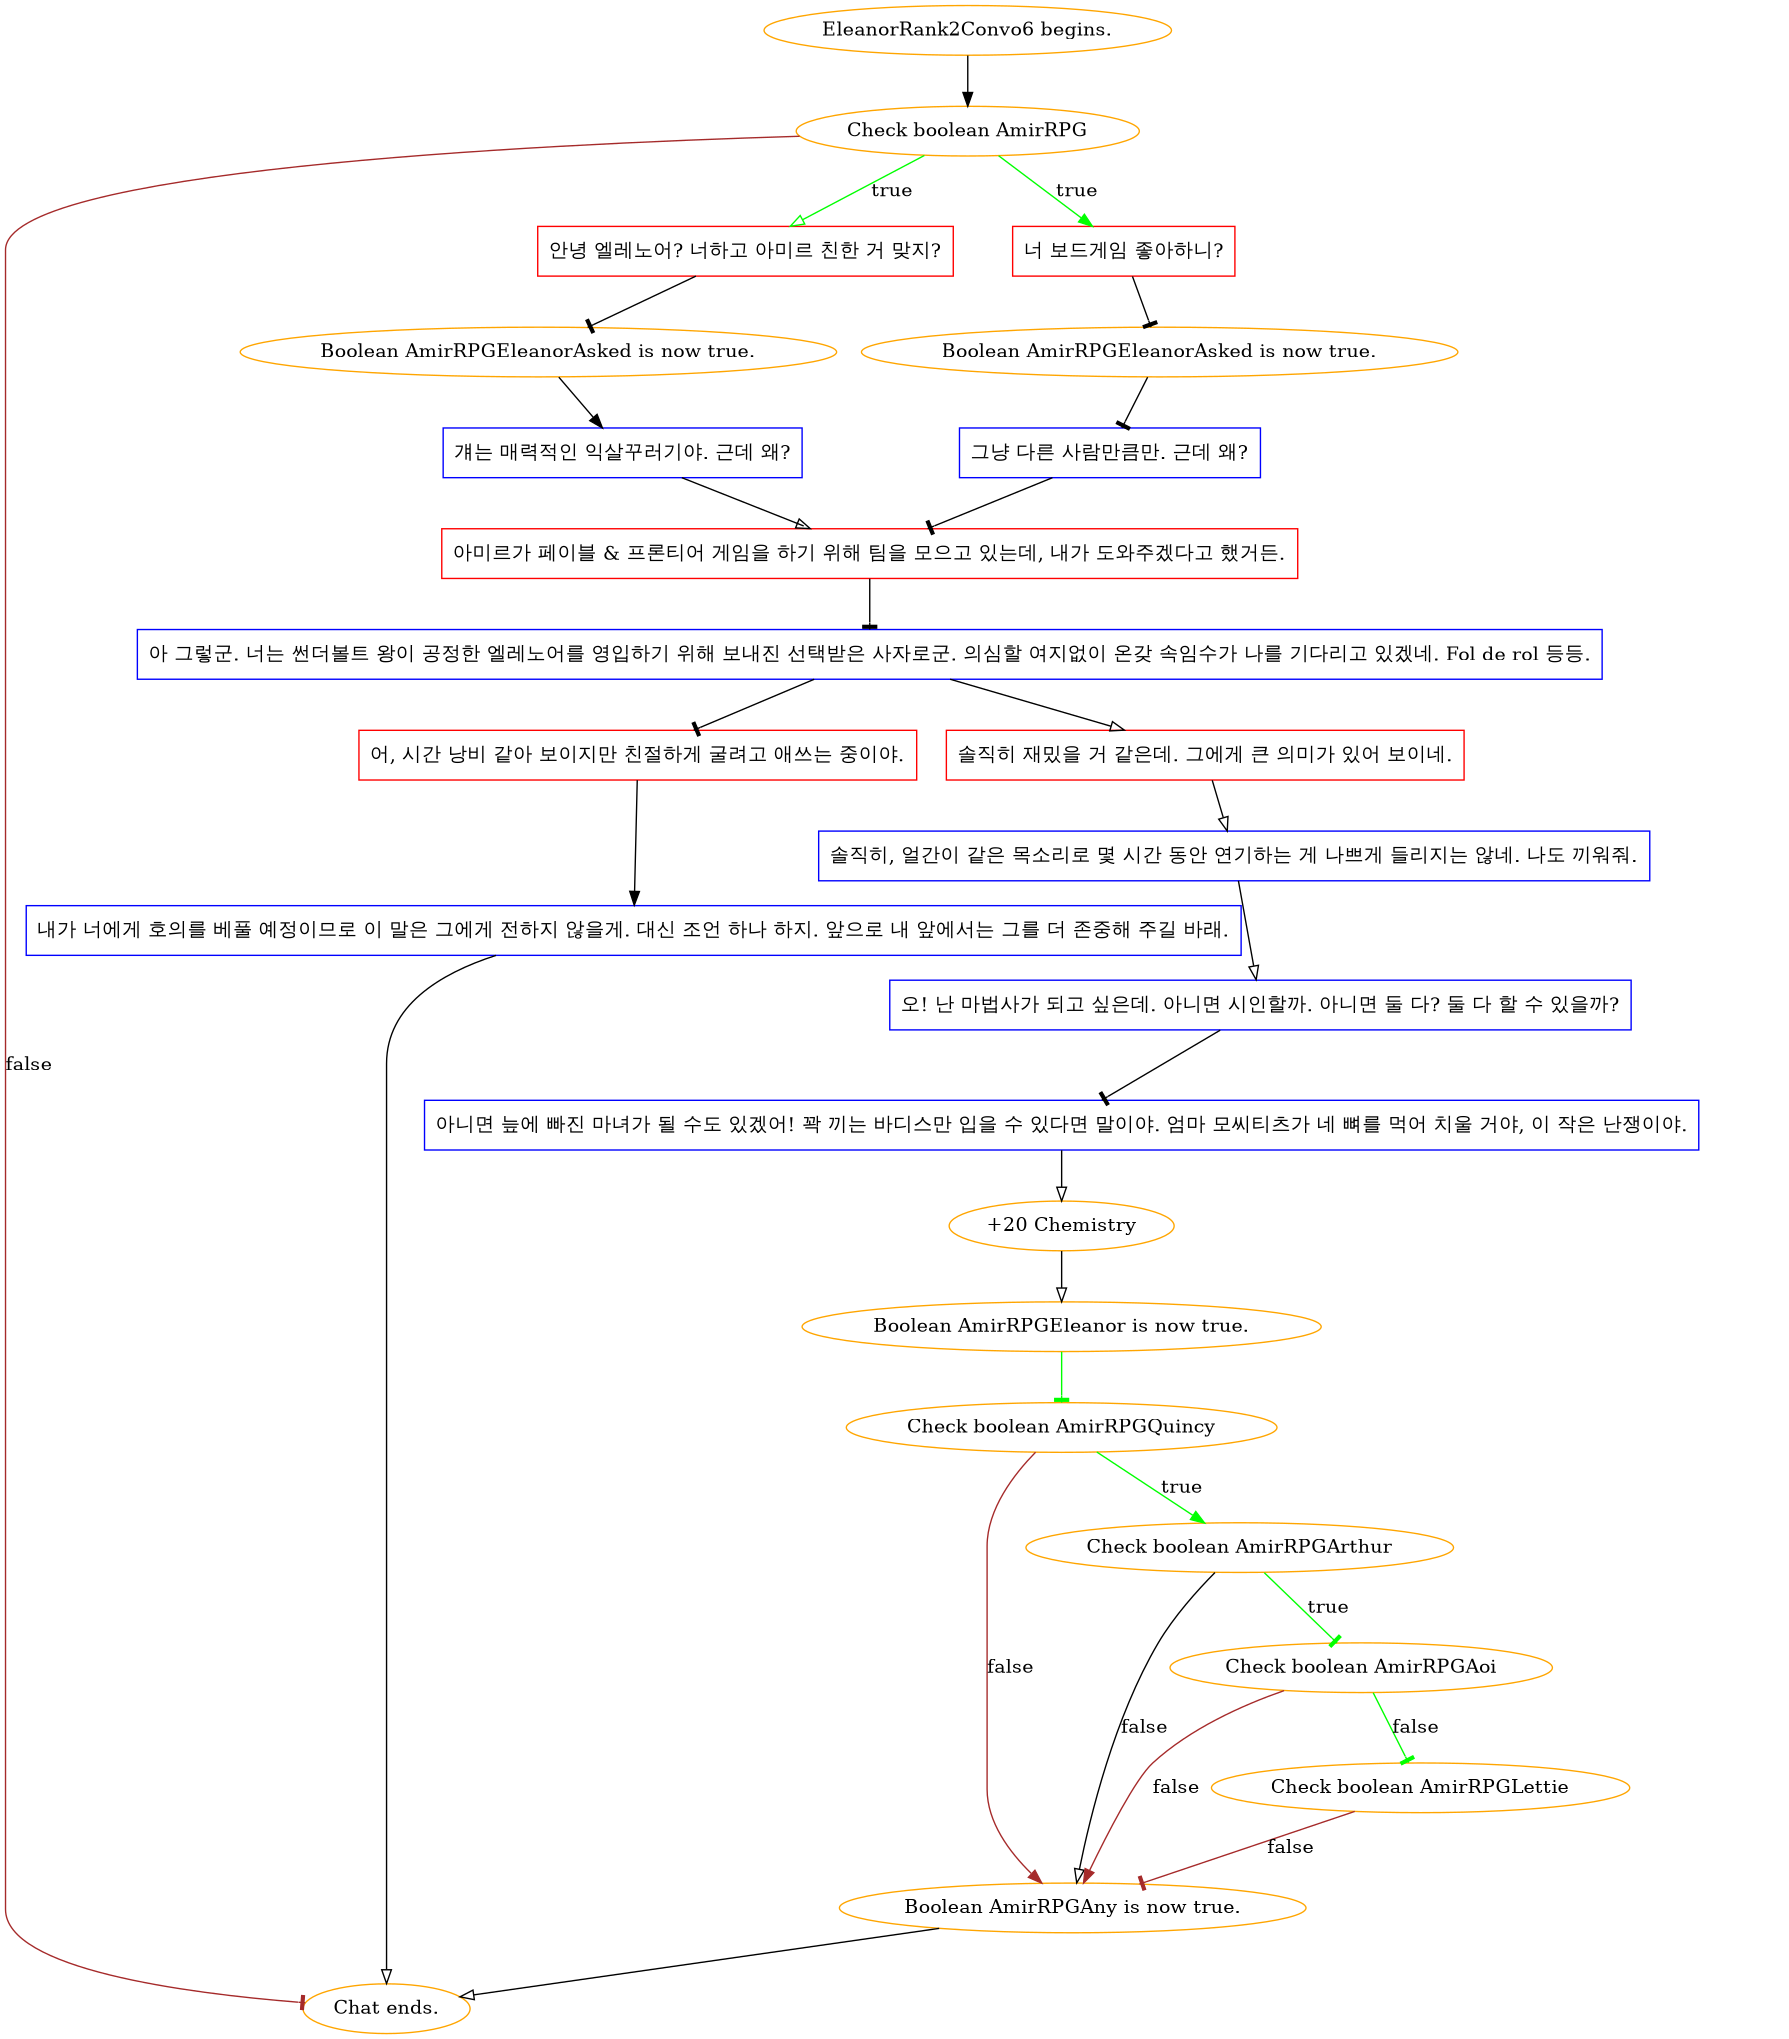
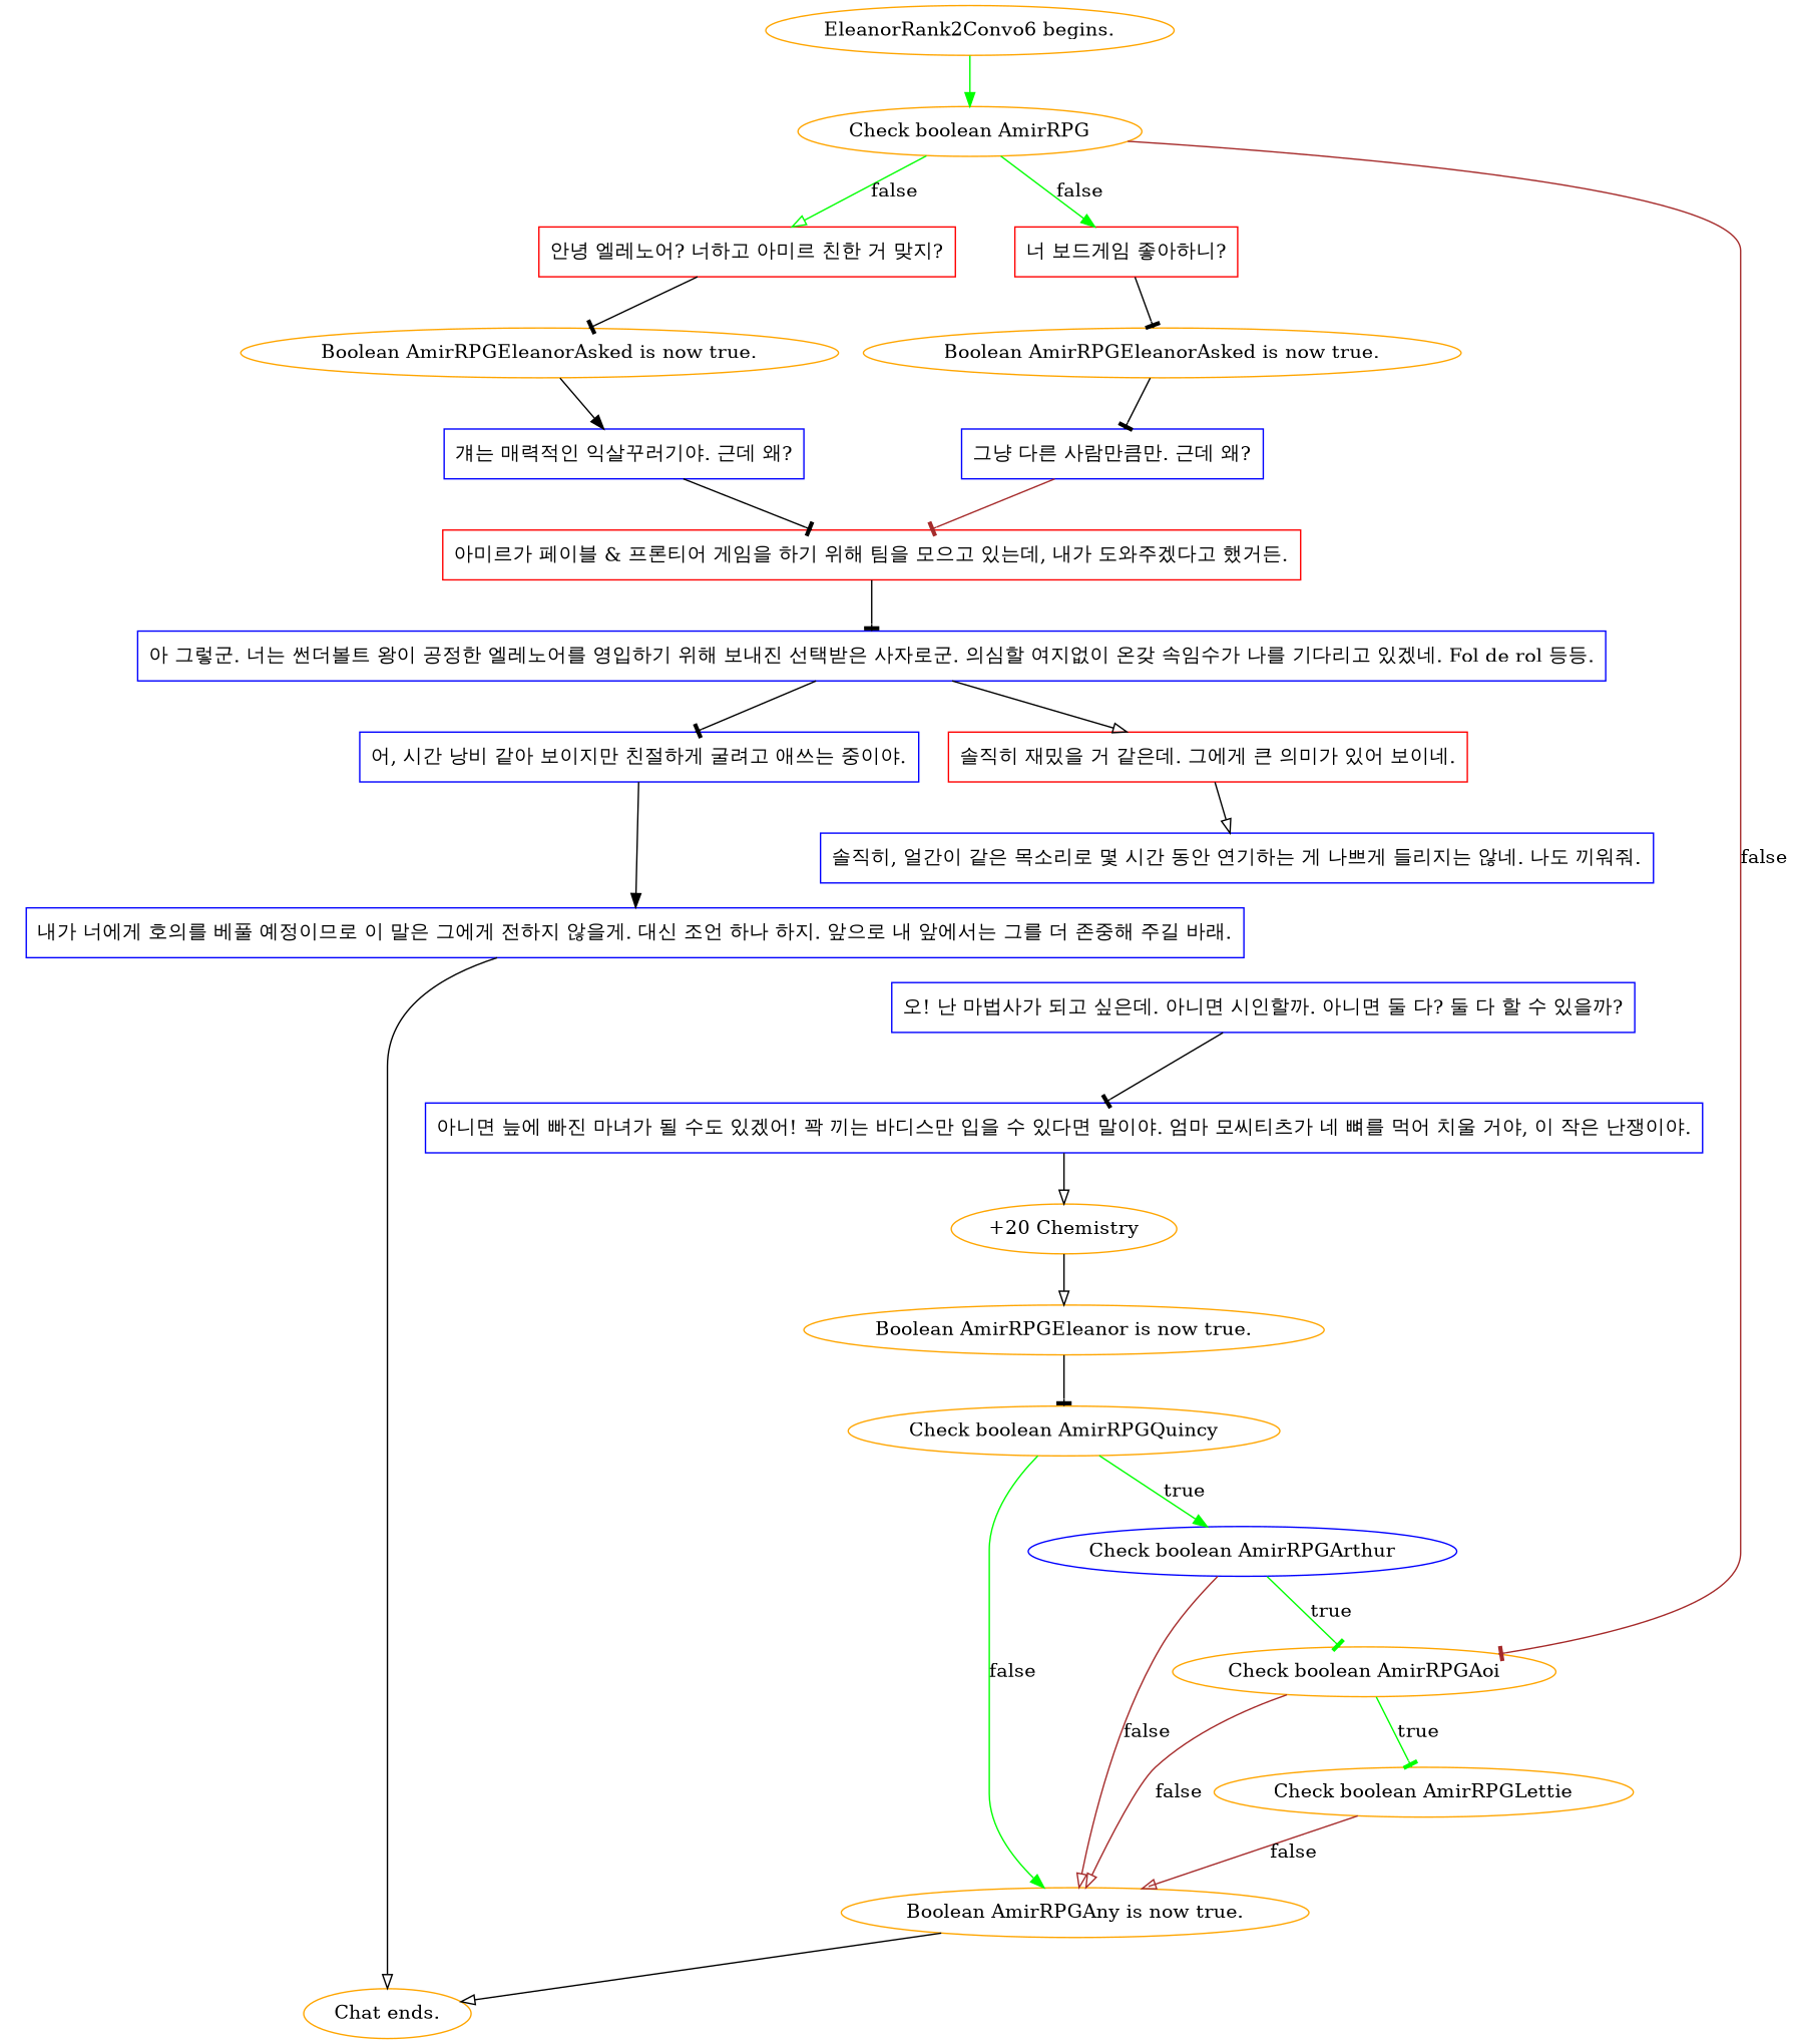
  digraph {
    node [color=orange]
    edge [arrowhead=tee]
    n1 [label="Check boolean AmirRPG"]
    "EleanorRank2Convo6 begins."
    n3 [color=red label="안녕 엘레노어? 너하고 아미르 친한 거 맞지?" shape=box]
    n4 [color=red label="너 보드게임 좋아하니?" shape=box]
    "Chat ends."
    n6 [label="Boolean AmirRPGEleanorAsked is now true."]
    n7 [label="Boolean AmirRPGEleanorAsked is now true."]
    n8 [color=blue label="걔는 매력적인 익살꾸러기야. 근데 왜?" shape=box]
    n9 [color=blue label="그냥 다른 사람만큼만. 근데 왜?" shape=box]
    n10 [color=red label="아미르가 페이블 & 프론티어 게임을 하기 위해 팀을 모으고 있는데, 내가 도와주겠다고 했거든." shape=box]
    n11 [color=blue label="아 그렇군. 너는 썬더볼트 왕이 공정한 엘레노어를 영입하기 위해 보내진 선택받은 사자로군. 의심할 여지없이 온갖 속임수가 나를 기다리고 있겠네. Fol de rol 등등." shape=box]
-   n12 [color=red label="어, 시간 낭비 같아 보이지만 친절하게 굴려고 애쓰는 중이야." shape=box]
+   n12 [color=blue label="어, 시간 낭비 같아 보이지만 친절하게 굴려고 애쓰는 중이야." shape=box]
    n13 [color=red label="솔직히 재밌을 거 같은데. 그에게 큰 의미가 있어 보이네." shape=box]
    n14 [color=blue label="내가 너에게 호의를 베풀 예정이므로 이 말은 그에게 전하지 않을게. 대신 조언 하나 하지. 앞으로 내 앞에서는 그를 더 존중해 주길 바래." shape=box]
    n15 [color=blue label="솔직히, 얼간이 같은 목소리로 몇 시간 동안 연기하는 게 나쁘게 들리지는 않네. 나도 끼워줘." shape=box]
    n16 [color=blue label="오! 난 마법사가 되고 싶은데. 아니면 시인할까. 아니면 둘 다? 둘 다 할 수 있을까?" shape=box]
    n17 [color=blue label="아니면 늪에 빠진 마녀가 될 수도 있겠어! 꽉 끼는 바디스만 입을 수 있다면 말이야. 엄마 모씨티츠가 네 뼈를 먹어 치울 거야, 이 작은 난쟁이야." shape=box]
    n18 [label="+20 Chemistry"]
    n19 [label="Boolean AmirRPGEleanor is now true."]
    n20 [label="Check boolean AmirRPGQuincy"]
-   n21 [label="Check boolean AmirRPGArthur"]
+   n21 [color=blue label="Check boolean AmirRPGArthur"]
    n22 [label="Boolean AmirRPGAny is now true."]
    n23 [label="Check boolean AmirRPGAoi"]
    n24 [label="Check boolean AmirRPGLettie"]
-   n1 -> n3 [arrowhead=onormal color=green label=true]
-   n1 -> n4 [arrowhead=normal color=green label=true]
-   n1 -> "Chat ends." [color=brown label=false]
-   "EleanorRank2Convo6 begins." -> n1 [arrowhead=normal]
+   n1 -> n3 [arrowhead=onormal color=green label=false]
+   n1 -> n4 [arrowhead=normal color=green label=false]
+   n1 -> n23 [color=brown label=false]
+   "EleanorRank2Convo6 begins." -> n1 [arrowhead=normal color=green]
    n3 -> n6
    n4 -> n7
    n6 -> n8 [arrowhead=normal]
    n7 -> n9
-   n8 -> n10 [arrowhead=onormal]
-   n9 -> n10
+   n8 -> n10
+   n9 -> n10 [color=brown]
    n10 -> n11
    n11 -> n12
    n11 -> n13 [arrowhead=onormal]
    n12 -> n14 [arrowhead=normal]
    n13 -> n15 [arrowhead=onormal]
    n14 -> "Chat ends." [arrowhead=onormal]
-   n15 -> n16 [arrowhead=onormal]
    n16 -> n17
    n17 -> n18 [arrowhead=onormal]
    n18 -> n19 [arrowhead=onormal]
-   n19 -> n20 [color=green]
+   n19 -> n20
    n20 -> n21 [arrowhead=normal color=green label=true]
-   n20 -> n22 [arrowhead=normal color=brown label=false]
-   n21 -> n22 [arrowhead=onormal color=black label=false]
+   n20 -> n22 [arrowhead=normal color=green label=false]
+   n21 -> n22 [arrowhead=onormal color=brown label=false]
    n21 -> n23 [color=green label=true]
    n22 -> "Chat ends." [arrowhead=onormal]
-   n23 -> n22 [arrowhead=normal color=brown label=false]
-   n23 -> n24 [color=green label=false]
-   n24 -> n22 [color=brown label=false]
+   n23 -> n22 [arrowhead=onormal color=brown label=false]
+   n23 -> n24 [color=green label=true]
+   n24 -> n22 [arrowhead=onormal color=brown label=false]
  }
